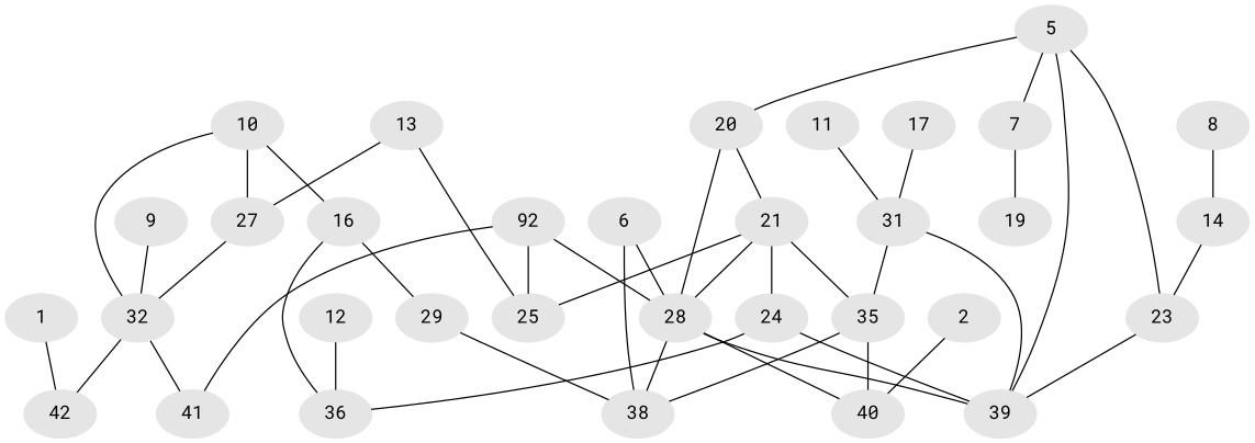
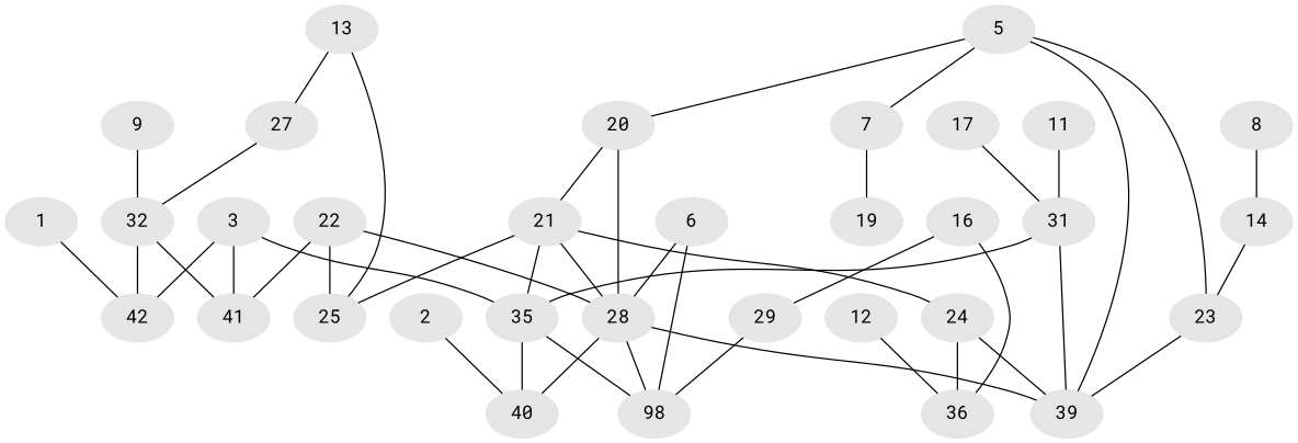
  graph {
    fontname="Roboto Mono"
    node [color=gray90 fontname="Roboto Mono" style=filled]
    edge [fontname="Roboto Mono" weight=1.0]
    1
    42
    2
    40
+   3
    41
    35
-   38
+   38 [label=98]
    5
    7
    20
    23
    39
    19
    28
    21
    6
    8
    14
    9
    32
-   10
    16
    27
    36
    29
    11
    31
    12
    13
    25
    17
    24
-   22 [label=92]
+   22
    1 -- 42
    2 -- 40
+   3 -- 42
+   3 -- 41
+   3 -- 35
    35 -- 40
    35 -- 38
    5 -- 7
    5 -- 20
    5 -- 23
    5 -- 39
    7 -- 19
    20 -- 28
    20 -- 21
    23 -- 39
    28 -- 40
    28 -- 38
    28 -- 39 [weight=2.0]
    21 -- 35
    21 -- 28
    21 -- 25
    21 -- 24
    6 -- 38
    6 -- 28 [weight=2.0]
    8 -- 14
    14 -- 23
    9 -- 32
    32 -- 42
    32 -- 41
-   10 -- 32
-   10 -- 16
-   10 -- 27
    16 -- 36
    16 -- 29
    27 -- 32
    29 -- 38
    11 -- 31
    31 -- 35
    31 -- 39
    12 -- 36
    13 -- 27
    13 -- 25
    17 -- 31
    24 -- 39
    24 -- 36
    22 -- 41
    22 -- 28
    22 -- 25
  }
